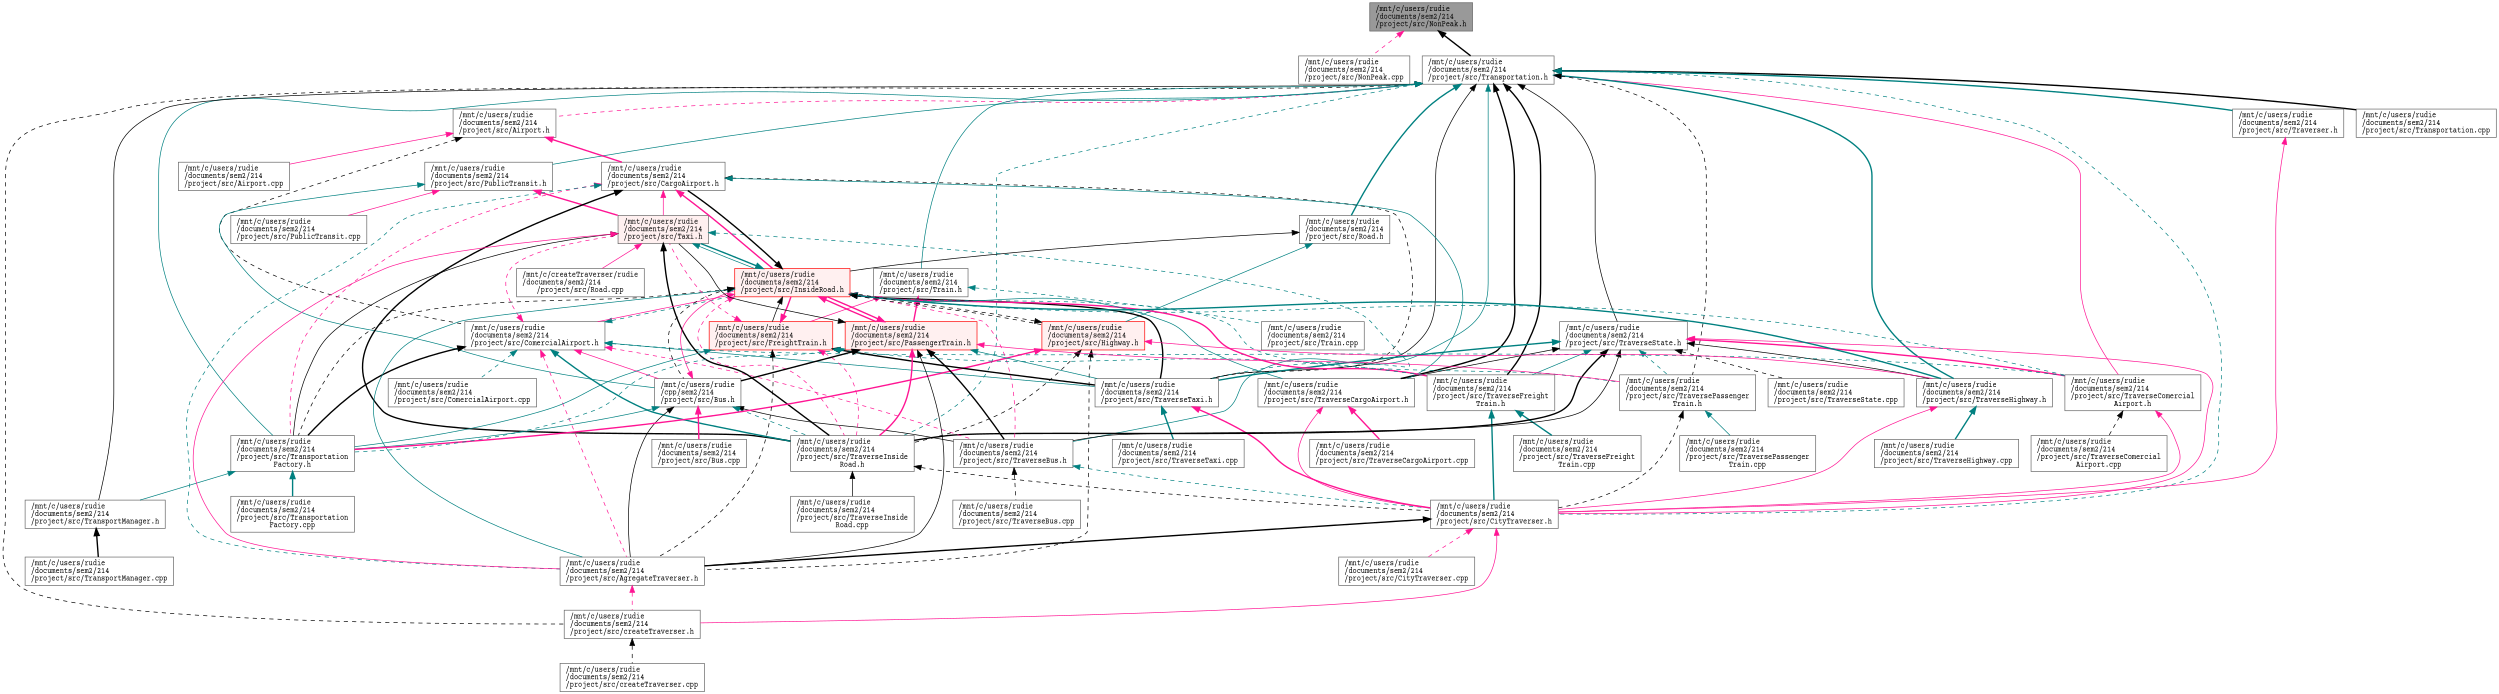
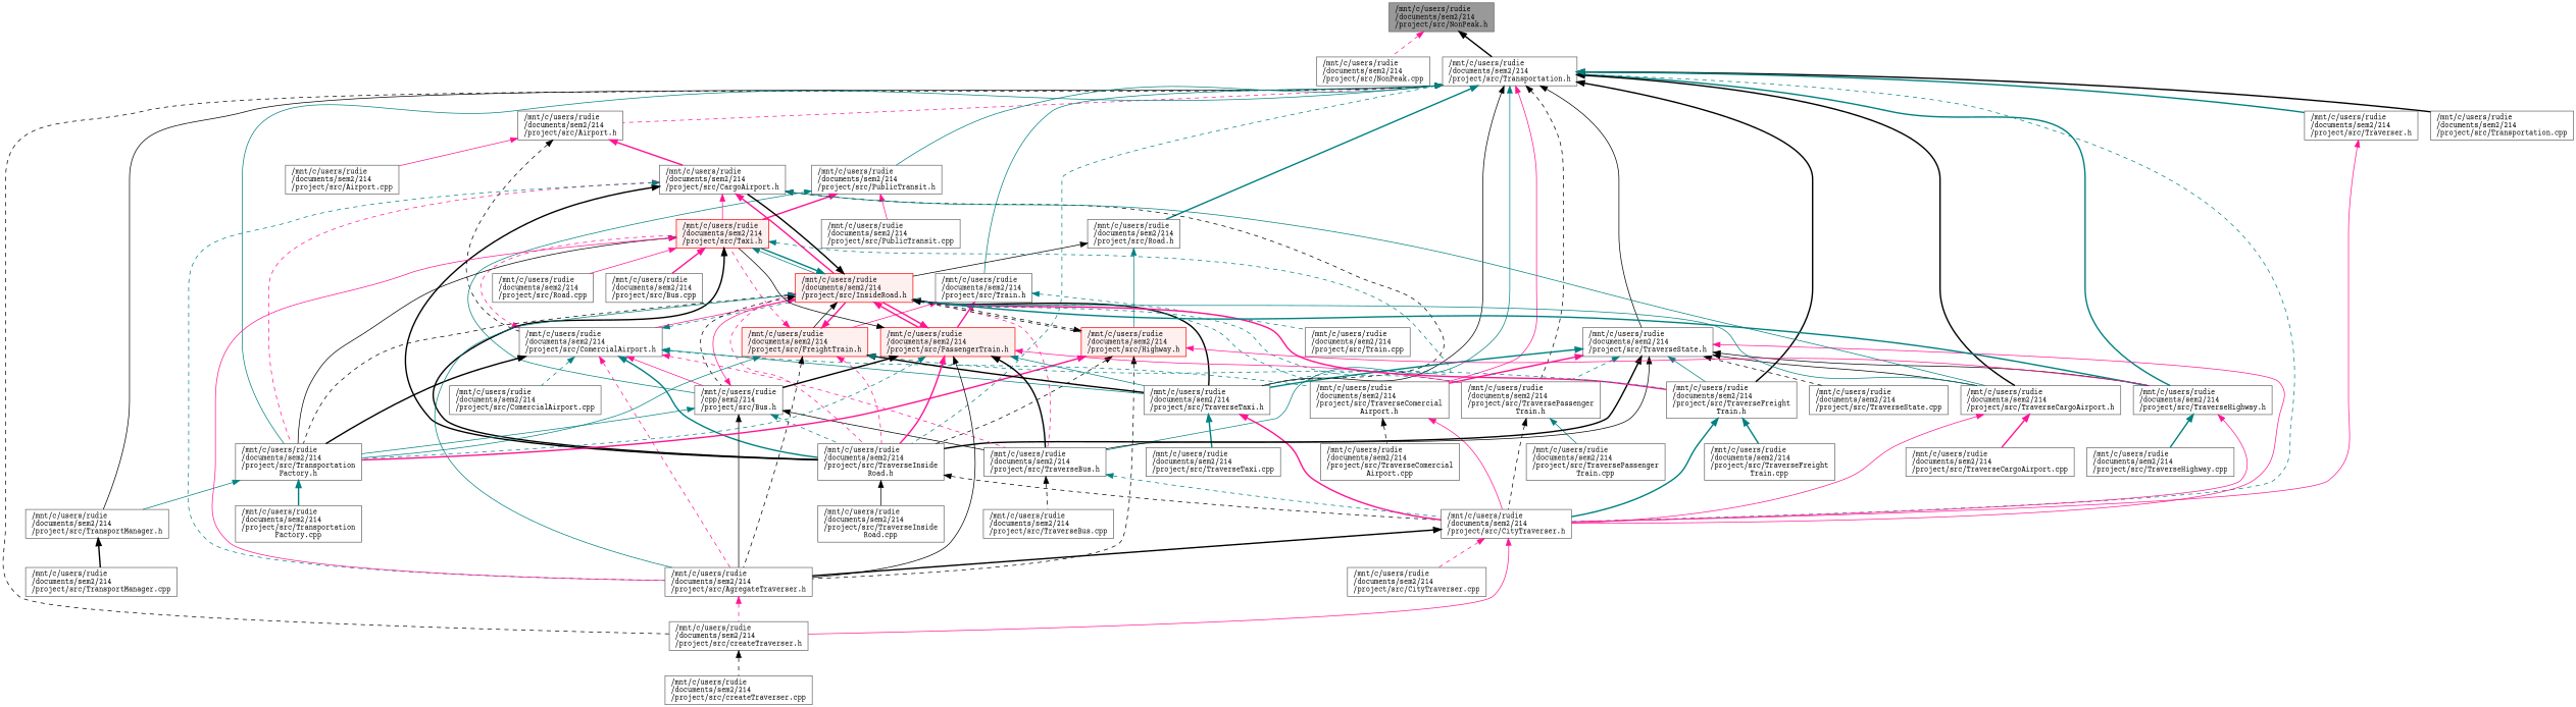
  digraph {
    fontname="Courier Prime"
    node [color=grey40 fillcolor=white fontname="Courier Prime" fontsize=10 shape=box style=filled]
    edge [color=black dir=back fontname="Courier Prime" fontsize=10 labelfontname=Helvetica labelfontsize=10 style=solid]
    n1 [color=gray40 fillcolor=grey60 fontcolor=black height=0.2 label="/mnt/c/users/rudie\l/documents/sem2/214\l/project/src/NonPeak.h" width=0.4]
    n2 [height=0.2 label="/mnt/c/users/rudie\l/documents/sem2/214\l/project/src/NonPeak.cpp" width=0.4]
    n3 [height=0.2 label="/mnt/c/users/rudie\l/documents/sem2/214\l/project/src/Transportation.h" width=0.4]
    n4 [height=0.2 label="/mnt/c/users/rudie\l/documents/sem2/214\l/project/src/Airport.h" width=0.4]
    n5 [height=0.2 label="/mnt/c/users/rudie\l/documents/sem2/214\l/project/src/createTraverser.h" width=0.4]
    n6 [height=0.2 label="/mnt/c/users/rudie\l/documents/sem2/214\l/project/src/Transportation\lFactory.h" width=0.4]
    n7 [height=0.2 label="/mnt/c/users/rudie\l/documents/sem2/214\l/project/src/TransportManager.h" width=0.4]
    n8 [height=0.2 label="/mnt/c/users/rudie\l/documents/sem2/214\l/project/src/TraverseBus.h" width=0.4]
    n9 [height=0.2 label="/mnt/c/users/rudie\l/documents/sem2/214\l/project/src/CityTraverser.h" width=0.4]
    n10 [height=0.2 label="/mnt/c/users/rudie\l/documents/sem2/214\l/project/src/TraverseInside\lRoad.h" width=0.4]
    n11 [height=0.2 label="/mnt/c/users/rudie\l/documents/sem2/214\l/project/src/TraverseTaxi.h" width=0.4]
    n12 [height=0.2 label="/mnt/c/users/rudie\l/documents/sem2/214\l/project/src/TraverseComercial\lAirport.h" width=0.4]
    n13 [height=0.2 label="/mnt/c/users/rudie\l/documents/sem2/214\l/project/src/TraverseFreight\lTrain.h" width=0.4]
    n14 [height=0.2 label="/mnt/c/users/rudie\l/documents/sem2/214\l/project/src/TraverseHighway.h" width=0.4]
    n15 [height=0.2 label="/mnt/c/users/rudie\l/documents/sem2/214\l/project/src/TraversePassenger\lTrain.h" width=0.4]
    n16 [height=0.2 label="/mnt/c/users/rudie\l/documents/sem2/214\l/project/src/TraverseCargoAirport.h" width=0.4]
    n17 [height=0.2 label="/mnt/c/users/rudie\l/documents/sem2/214\l/project/src/PublicTransit.h" width=0.4]
    n18 [height=0.2 label="/mnt/c/users/rudie\l/documents/sem2/214\l/project/src/Road.h" width=0.4]
    n19 [height=0.2 label="/mnt/c/users/rudie\l/documents/sem2/214\l/project/src/Train.h" width=0.4]
    n20 [height=0.2 label="/mnt/c/users/rudie\l/documents/sem2/214\l/project/src/Transportation.cpp" width=0.4]
    n21 [height=0.2 label="/mnt/c/users/rudie\l/documents/sem2/214\l/project/src/TraverseState.h" width=0.4]
    n22 [height=0.2 label="/mnt/c/users/rudie\l/documents/sem2/214\l/project/src/Traverser.h" width=0.4]
    n23 [height=0.2 label="/mnt/c/users/rudie\l/documents/sem2/214\l/project/src/Airport.cpp" width=0.4]
    n24 [height=0.2 label="/mnt/c/users/rudie\l/documents/sem2/214\l/project/src/CargoAirport.h" width=0.4]
    n25 [height=0.2 label="/mnt/c/users/rudie\l/documents/sem2/214\l/project/src/ComercialAirport.h" width=0.4]
    n26 [height=0.2 label="/mnt/c/users/rudie\l/documents/sem2/214\l/project/src/createTraverser.cpp" width=0.4]
    n27 [height=0.2 label="/mnt/c/users/rudie\l/documents/sem2/214\l/project/src/Transportation\lFactory.cpp" width=0.4]
    n28 [height=0.2 label="/mnt/c/users/rudie\l/documents/sem2/214\l/project/src/TransportManager.cpp" width=0.4]
    n29 [height=0.2 label="/mnt/c/users/rudie\l/documents/sem2/214\l/project/src/TraverseBus.cpp" width=0.4]
    n30 [height=0.2 label="/mnt/c/users/rudie\l/documents/sem2/214\l/project/src/AgregateTraverser.h" width=0.4]
    n31 [height=0.2 label="/mnt/c/users/rudie\l/documents/sem2/214\l/project/src/CityTraverser.cpp" width=0.4]
    n32 [height=0.2 label="/mnt/c/users/rudie\l/documents/sem2/214\l/project/src/TraverseInside\lRoad.cpp" width=0.4]
    n33 [height=0.2 label="/mnt/c/users/rudie\l/documents/sem2/214\l/project/src/TraverseTaxi.cpp" width=0.4]
    n34 [height=0.2 label="/mnt/c/users/rudie\l/documents/sem2/214\l/project/src/TraverseComercial\lAirport.cpp" width=0.4]
    n35 [height=0.2 label="/mnt/c/users/rudie\l/documents/sem2/214\l/project/src/TraverseFreight\lTrain.cpp" width=0.4]
    n36 [height=0.2 label="/mnt/c/users/rudie\l/documents/sem2/214\l/project/src/TraverseHighway.cpp" width=0.4]
    n37 [height=0.2 label="/mnt/c/users/rudie\l/documents/sem2/214\l/project/src/TraversePassenger\lTrain.cpp" width=0.4]
    n38 [height=0.2 label="/mnt/c/users/rudie\l/documents/sem2/214\l/project/src/TraverseCargoAirport.cpp" width=0.4]
-   n39 [fillcolor="#FFF0F0" height=0.2 label="/mnt/c/users/rudie\l/documents/sem2/214\l/project/src/Taxi.h" width=0.4]
+   n39 [color=red fillcolor="#FFF0F0" height=0.2 label="/mnt/c/users/rudie\l/documents/sem2/214\l/project/src/Taxi.h" width=0.4]
    n40 [height=0.2 label="/mnt/c/users/rudie\l/cpp/sem2/214\l/project/src/Bus.h" width=0.4]
    n41 [height=0.2 label="/mnt/c/users/rudie\l/documents/sem2/214\l/project/src/PublicTransit.cpp" width=0.4]
    n42 [color=red fillcolor="#FFF0F0" height=0.2 label="/mnt/c/users/rudie\l/documents/sem2/214\l/project/src/InsideRoad.h" width=0.4]
    n43 [color=red fillcolor="#FFF0F0" height=0.2 label="/mnt/c/users/rudie\l/documents/sem2/214\l/project/src/Highway.h" width=0.4]
    n44 [color=red fillcolor="#FFF0F0" height=0.2 label="/mnt/c/users/rudie\l/documents/sem2/214\l/project/src/FreightTrain.h" width=0.4]
    n45 [color=red fillcolor="#FFF0F0" height=0.2 label="/mnt/c/users/rudie\l/documents/sem2/214\l/project/src/PassengerTrain.h" width=0.4]
    n46 [height=0.2 label="/mnt/c/users/rudie\l/documents/sem2/214\l/project/src/Train.cpp" width=0.4]
    n47 [height=0.2 label="/mnt/c/users/rudie\l/documents/sem2/214\l/project/src/TraverseState.cpp" width=0.4]
    n48 [height=0.2 label="/mnt/c/users/rudie\l/documents/sem2/214\l/project/src/ComercialAirport.cpp" width=0.4]
-   n49 [height=0.2 label="/mnt/c/createTraverser/rudie\l/documents/sem2/214\l/project/src/Road.cpp" width=0.4]
+   n49 [height=0.2 label="/mnt/c/users/rudie\l/documents/sem2/214\l/project/src/Road.cpp" width=0.4]
    n50 [height=0.2 label="/mnt/c/users/rudie\l/documents/sem2/214\l/project/src/Bus.cpp" width=0.4]
    n1 -> n2 [color=deeppink style=dashed]
    n1 -> n3 [style=bold]
    n3 -> n4 [color=deeppink style=dashed]
    n3 -> n5 [style=dashed]
    n3 -> n6 [color=teal]
    n3 -> n7
    n3 -> n8 [color=teal]
    n3 -> n9 [color=teal style=dashed]
    n3 -> n10 [color=teal style=dashed]
    n3 -> n11
    n3 -> n12 [color=deeppink]
    n3 -> n13 [style=bold]
    n3 -> n14 [color=teal style=bold]
    n3 -> n15 [style=dashed]
    n3 -> n16 [style=bold]
    n3 -> n17 [color=teal]
    n3 -> n18 [color=teal style=bold]
    n3 -> n19 [color=teal]
    n3 -> n20 [style=bold]
    n3 -> n21
    n3 -> n22 [color=teal style=bold]
    n4 -> n23 [color=deeppink]
    n4 -> n24 [color=deeppink style=bold]
    n4 -> n25 [style=dashed]
    n5 -> n26 [style=dashed]
    n6 -> n7 [color=teal]
    n6 -> n27 [color=teal style=bold]
    n7 -> n28 [style=bold]
    n8 -> n9 [color=teal style=dashed]
    n8 -> n29 [style=dashed]
    n9 -> n5 [color=deeppink]
    n9 -> n30 [style=bold]
    n9 -> n31 [color=deeppink style=dashed]
    n10 -> n9 [style=dashed]
    n10 -> n32
    n11 -> n9 [color=deeppink style=bold]
    n11 -> n33 [color=teal style=bold]
    n12 -> n9 [color=deeppink]
    n12 -> n34 [style=dashed]
    n13 -> n9 [color=teal style=bold]
    n13 -> n35 [color=teal style=bold]
    n14 -> n9 [color=deeppink]
    n14 -> n36 [color=teal style=bold]
    n15 -> n9 [style=dashed]
    n15 -> n37 [color=teal]
    n16 -> n9 [color=deeppink]
    n16 -> n38 [color=deeppink style=bold]
    n17 -> n39 [color=deeppink style=bold]
    n17 -> n40 [color=teal]
    n17 -> n41 [color=deeppink]
    n18 -> n42
    n18 -> n43 [color=teal]
    n19 -> n44 [color=deeppink]
    n19 -> n45 [color=deeppink style=bold]
    n19 -> n46 [color=teal style=dashed]
    n21 -> n8
    n21 -> n9 [color=deeppink]
    n21 -> n10 [style=bold]
    n21 -> n11 [color=teal style=bold]
    n21 -> n12 [color=deeppink style=bold]
    n21 -> n13 [color=teal]
    n21 -> n14
    n21 -> n15 [color=teal style=dashed]
    n21 -> n16
    n21 -> n47 [style=dashed]
    n22 -> n9 [color=deeppink]
    n24 -> n6 [color=deeppink style=dashed]
    n24 -> n10 [style=bold]
    n24 -> n11 [style=dashed]
    n24 -> n16 [color=teal]
    n24 -> n30 [color=teal style=dashed]
    n24 -> n39 [color=deeppink]
    n24 -> n42 [color=deeppink style=bold]
    n25 -> n6 [style=bold]
    n25 -> n8 [color=deeppink style=dashed]
    n25 -> n10 [color=teal style=bold]
    n25 -> n11 [color=teal]
    n25 -> n12 [color=teal style=dashed]
    n25 -> n30 [color=deeppink style=dashed]
    n25 -> n39 [color=deeppink style=dashed]
    n25 -> n40 [color=deeppink]
    n25 -> n42 [color=teal style=dashed]
    n25 -> n48 [color=teal style=dashed]
    n30 -> n5 [color=deeppink style=dashed]
    n39 -> n6
    n39 -> n10 [style=bold]
    n39 -> n11 [color=teal style=dashed]
    n39 -> n30 [color=deeppink]
    n39 -> n42 [color=teal]
    n39 -> n49 [color=deeppink]
    n40 -> n6 [color=teal]
    n40 -> n8
    n40 -> n10 [color=teal style=dashed]
    n40 -> n30
    n40 -> n42 [color=deeppink]
-   n40 -> n50 [color=deeppink style=bold]
+   n39 -> n50 [color=deeppink style=bold]
    n42 -> n6 [style=dashed]
    n42 -> n8 [color=deeppink style=dashed]
    n42 -> n10 [color=deeppink style=dashed]
    n42 -> n11 [style=bold]
    n42 -> n12 [color=teal style=dashed]
    n42 -> n13 [color=deeppink style=bold]
    n42 -> n14 [color=teal style=bold]
    n42 -> n15 [color=teal style=dashed]
    n42 -> n16 [color=teal]
    n42 -> n24 [style=bold]
    n42 -> n25 [color=deeppink]
    n42 -> n30 [color=teal]
    n42 -> n39 [color=teal style=bold]
    n42 -> n40 [style=dashed]
    n42 -> n43 [style=dashed]
    n42 -> n44
    n42 -> n45 [color=deeppink style=bold]
    n43 -> n6 [color=deeppink style=bold]
    n43 -> n10 [style=dashed]
    n43 -> n14 [color=deeppink]
    n43 -> n30 [style=dashed]
    n43 -> n42 [style=dashed]
    n44 -> n6 [color=teal]
    n44 -> n10 [color=deeppink style=dashed]
    n44 -> n11 [style=bold]
    n44 -> n13 [color=teal style=dashed]
    n44 -> n30 [style=dashed]
    n44 -> n39 [color=deeppink style=dashed]
    n44 -> n42 [color=deeppink style=bold]
    n45 -> n6 [color=teal style=dashed]
    n45 -> n8 [style=bold]
    n45 -> n10 [color=deeppink style=bold]
    n45 -> n11 [color=teal]
    n45 -> n15 [color=deeppink]
    n45 -> n30
    n45 -> n39
    n45 -> n40 [style=bold]
    n45 -> n42 [color=deeppink style=bold]
  }
